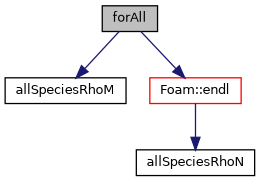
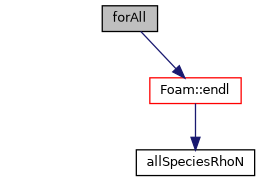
  digraph {
    rankdir=TB
    node [color=black fontname=Helvetica fontsize=10 shape=record]
    edge [color=midnightblue fontname=Helvetica fontsize=10 labelfontname=Helvetica labelfontsize=10 style=solid]
    n1 [fillcolor=grey75 fontcolor=black height=0.2 label=forAll style=filled width=0.4]
-   n2 [height=0.2 label=allSpeciesRhoM width=0.4]
    n3 [color=red height=0.2 label="Foam::endl" width=0.4]
    n4 [height=0.2 label=allSpeciesRhoN width=0.4]
-   n1 -> n2
    n1 -> n3
    n3 -> n4
  }
